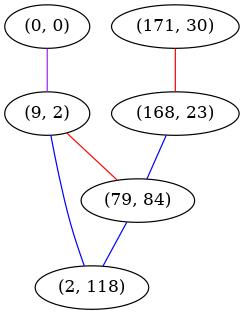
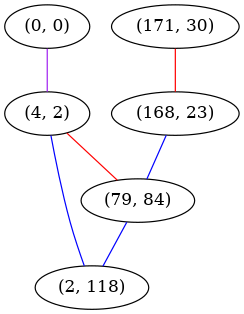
  graph {
    edge [color=blue weight=3]
    "(0, 0)"
-   "(9, 2)"
+   "(9, 2)" [label="(4, 2)"]
    "(2, 118)"
    "(79, 84)"
    "(171, 30)"
    "(168, 23)"
    "(0, 0)" -- "(9, 2)" [color=purple weight=4]
    "(9, 2)" -- "(2, 118)"
    "(9, 2)" -- "(79, 84)" [color=red weight=1]
    "(79, 84)" -- "(2, 118)"
    "(171, 30)" -- "(168, 23)" [color=red weight=1]
    "(168, 23)" -- "(79, 84)"
  }
